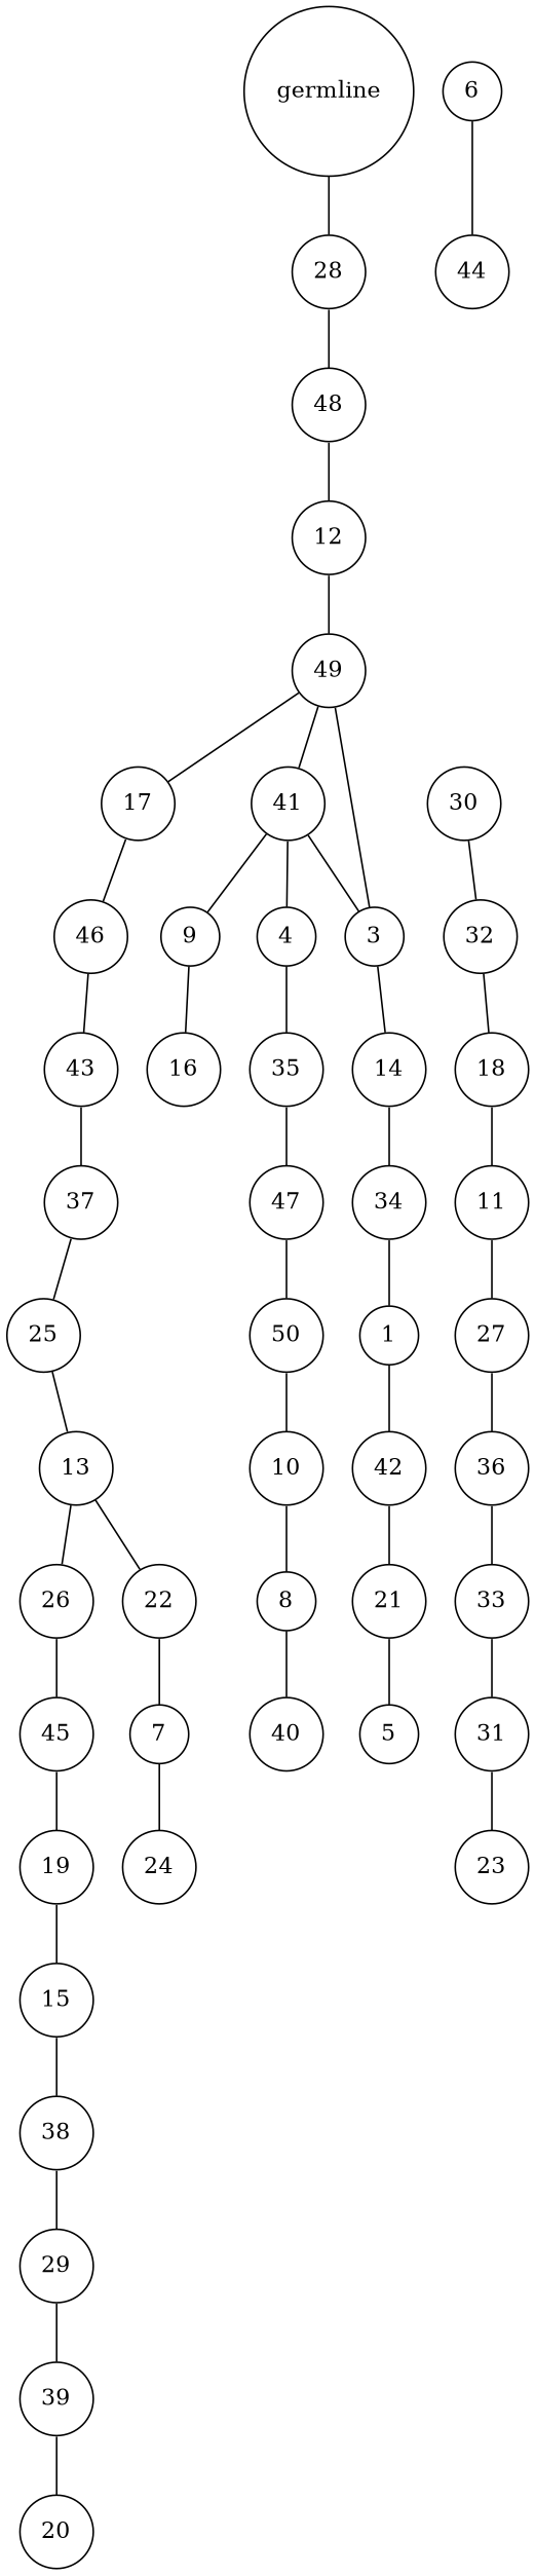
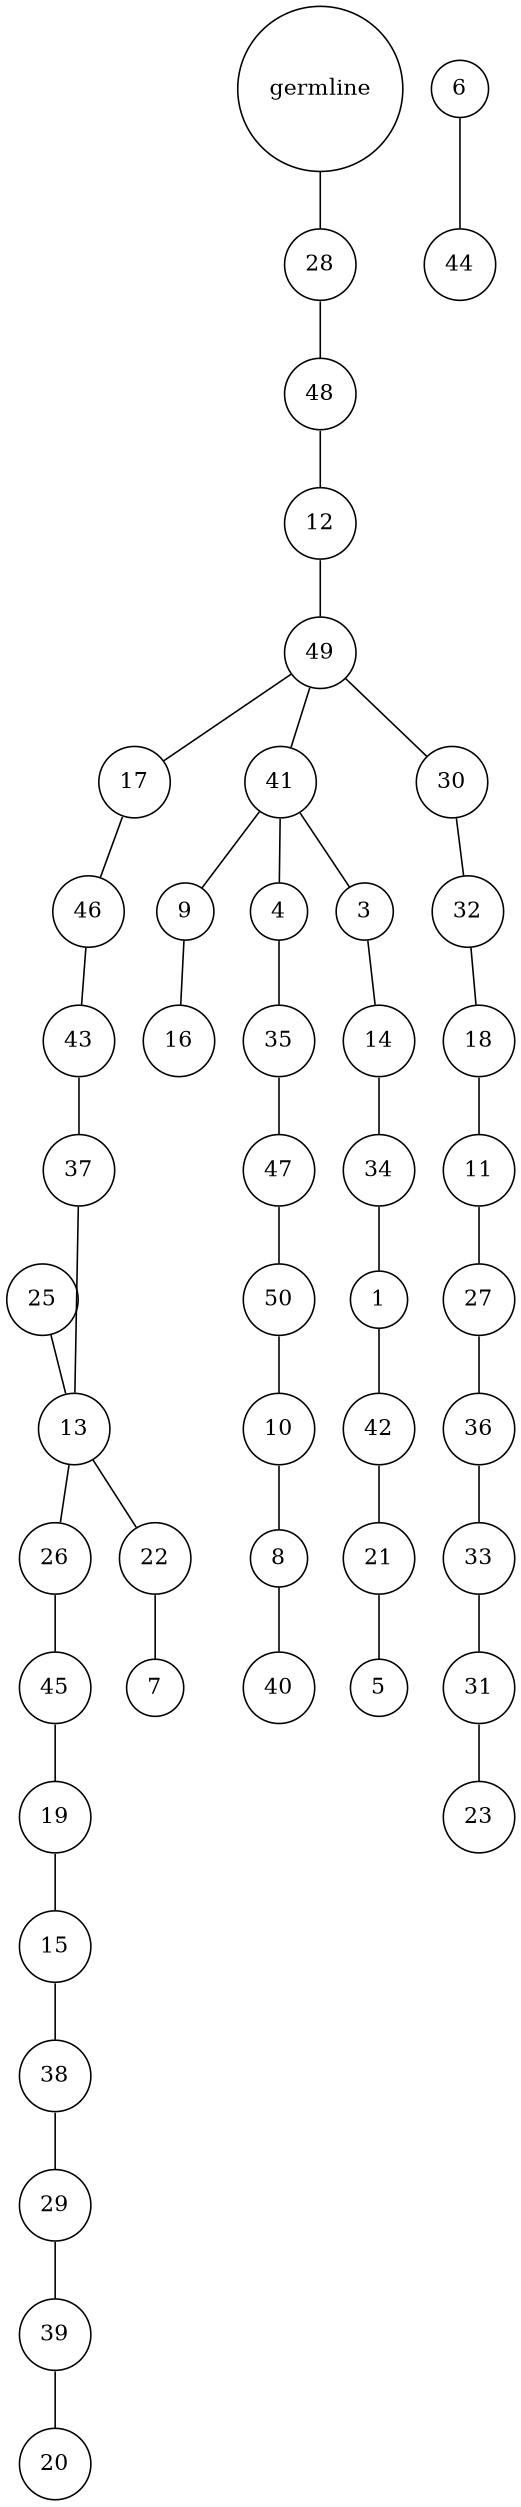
  graph {
    rankdir=UD
    splines=line
    node [shape=circle]
    n1 [label=germline]
    n2 [label=28]
    n3 [label=48]
    n4 [label=12]
    n5 [label=49]
    n6 [label=17]
    n7 [label=41]
    n8 [label=30]
    n9 [label=46]
    n10 [label=9]
    n11 [label=4]
    n12 [label=3]
    n13 [label=32]
    n14 [label=43]
    n15 [label=37]
    n16 [label=25]
    n17 [label=13]
    n18 [label=26]
    n19 [label=22]
    n20 [label=45]
    n21 [label=7]
    n22 [label=19]
    n23 [label=15]
    n24 [label=38]
    n25 [label=29]
    n26 [label=39]
    n27 [label=20]
-   n28 [label=24]
    n29 [label=16]
    n30 [label=35]
    n31 [label=14]
    n32 [label=47]
    n33 [label=50]
    n34 [label=10]
    n35 [label=8]
    n36 [label=40]
    n37 [label=6]
    n38 [label=44]
    n39 [label=34]
    n40 [label=1]
    n41 [label=42]
    n42 [label=21]
    n43 [label=5]
    n44 [label=18]
    n45 [label=11]
    n46 [label=27]
    n47 [label=36]
    n48 [label=33]
    n49 [label=31]
    n50 [label=23]
    n1 -- n2
    n2 -- n3
    n3 -- n4
    n4 -- n5
    n5 -- n6
    n5 -- n7
-   n5 -- n12
+   n5 -- n8
    n6 -- n9
    n7 -- n10
    n7 -- n11
    n7 -- n12
    n8 -- n13
    n9 -- n14
    n10 -- n29
    n11 -- n30
    n12 -- n31
    n13 -- n44
    n14 -- n15
-   n15 -- n16
+   n15 -- n17
    n16 -- n17
    n17 -- n18
    n17 -- n19
    n18 -- n20
    n19 -- n21
    n20 -- n22
-   n21 -- n28
    n22 -- n23
    n23 -- n24
    n24 -- n25
    n25 -- n26
    n26 -- n27
    n30 -- n32
    n31 -- n39
    n32 -- n33
    n33 -- n34
    n34 -- n35
    n35 -- n36
    n37 -- n38
    n39 -- n40
    n40 -- n41
    n41 -- n42
    n42 -- n43
    n44 -- n45
    n45 -- n46
    n46 -- n47
    n47 -- n48
    n48 -- n49
    n49 -- n50
  }
